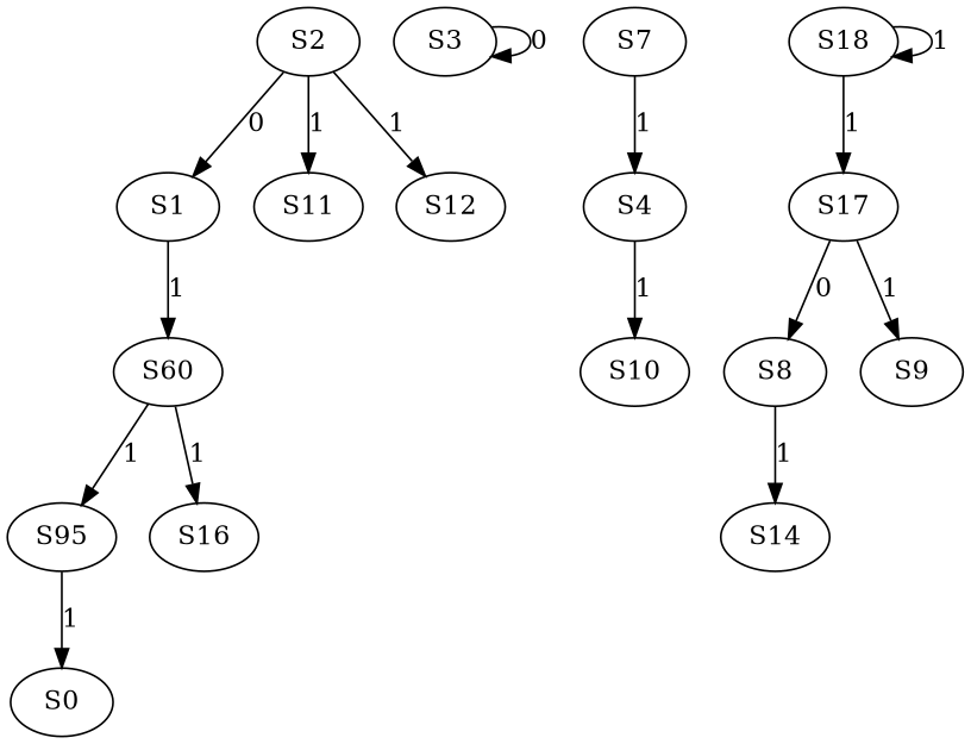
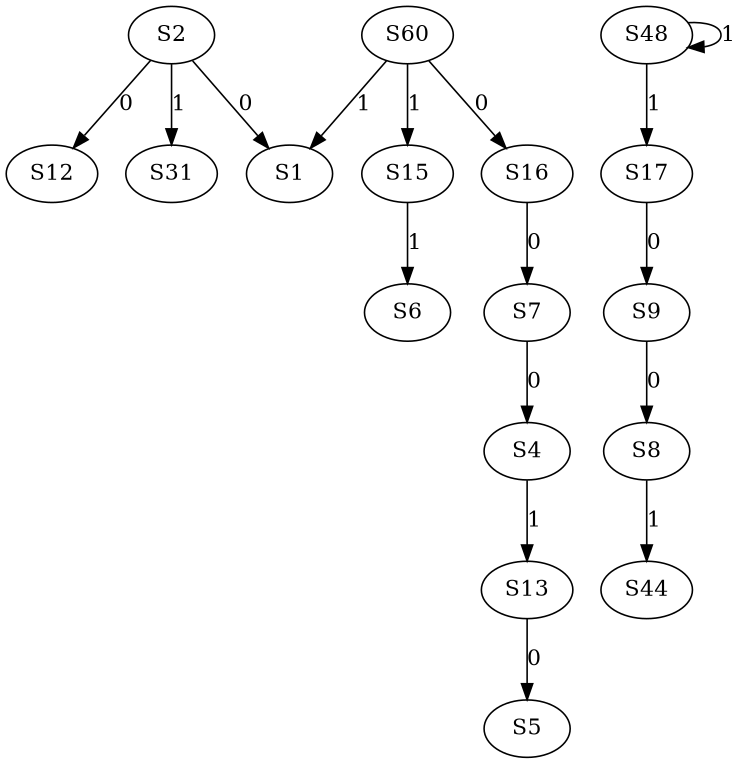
  strict digraph {
    n1 [label=S60]
    S1
    S2
-   S11
+   S11 [label=S31]
    S12
-   S15 [label=S95]
+   S15
    S16
-   S3
    S7
    S4
-   S13 [label=S10]
-   S6 [label=S0]
+   S13
+   S5
+   S6
    S17
    S8
    S9
-   S14
-   S18
+   S14 [label=S44]
+   S18 [label=S48]
    n1 -> S15 [label=1]
-   n1 -> S16 [label=1]
-   S1 -> n1 [label=1]
+   n1 -> S16 [label=0]
+   n1 -> S1 [label=1]
    S2 -> S1 [label=0]
    S2 -> S11 [label=1]
-   S2 -> S12 [label=1]
+   S2 -> S12 [label=0]
    S15 -> S6 [label=1]
-   S3 -> S3 [label=0]
-   S7 -> S4 [label=1]
+   S16 -> S7 [label=0]
+   S7 -> S4 [label=0]
    S4 -> S13 [label=1]
-   S17 -> S8 [label=0]
-   S17 -> S9 [label=1]
+   S13 -> S5 [label=0]
+   S9 -> S8 [label=0]
+   S17 -> S9 [label=0]
    S8 -> S14 [label=1]
    S18 -> S17 [label=1]
    S18 -> S18 [label=1]
  }
